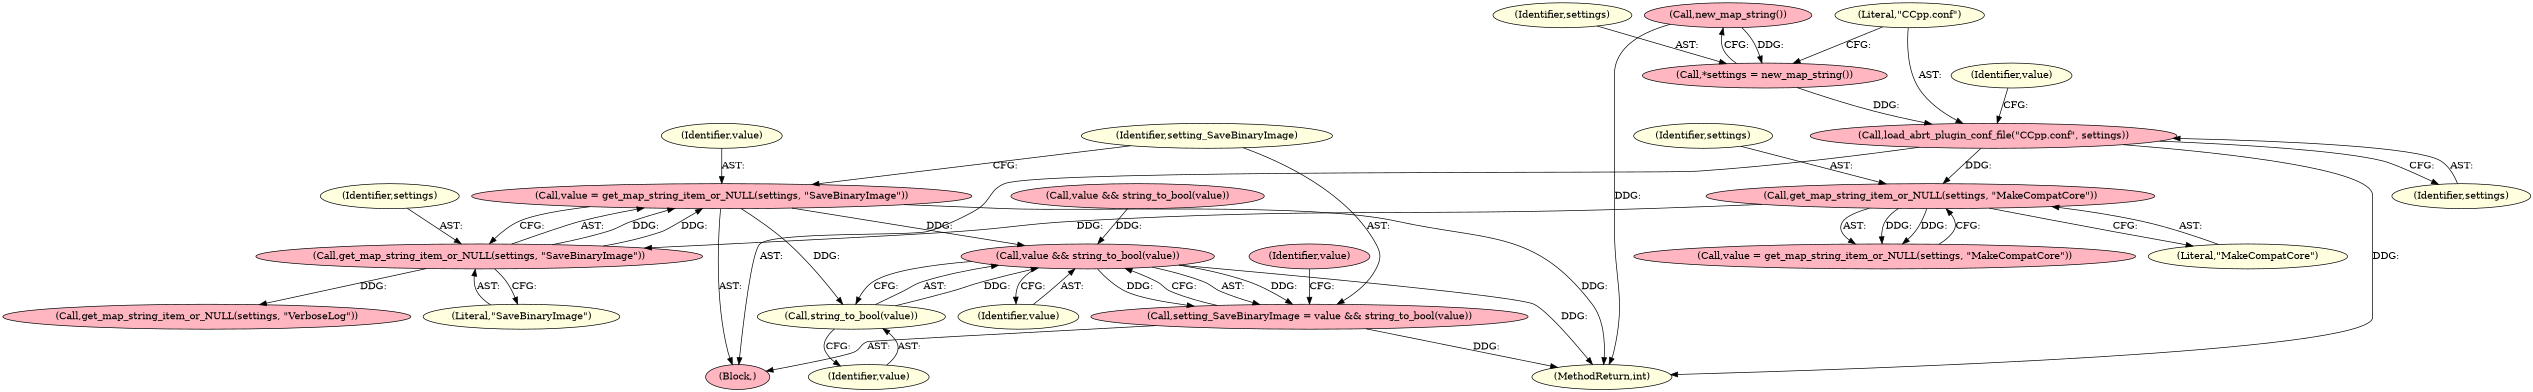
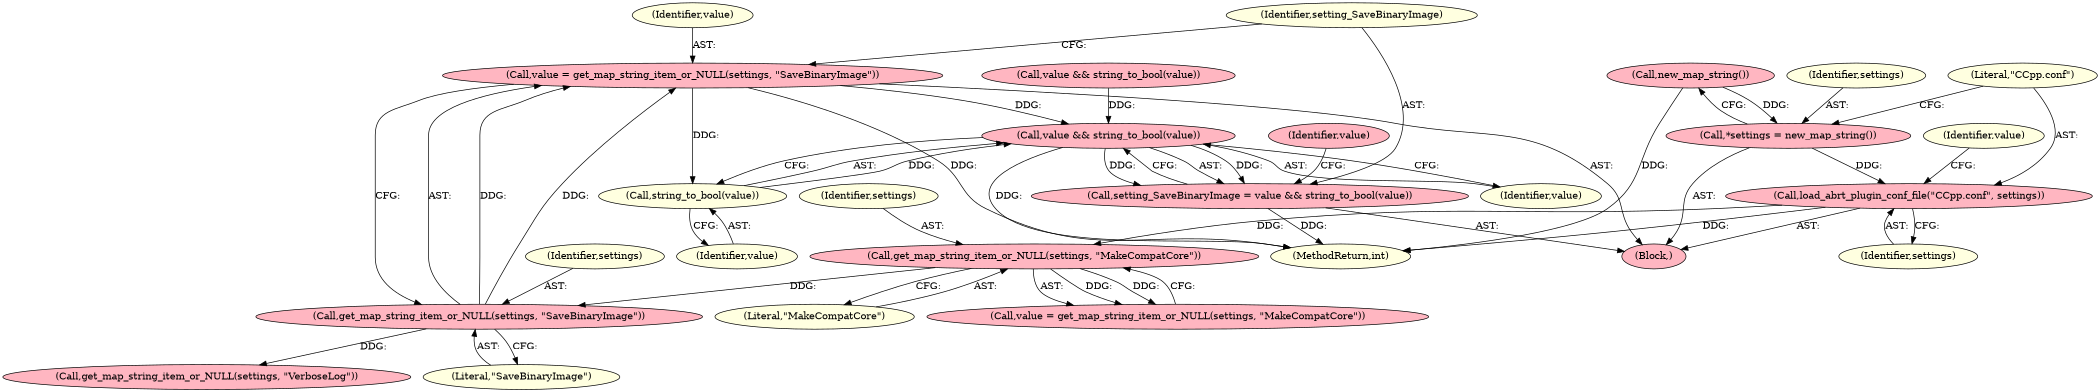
  digraph {
    node [fillcolor=lightyellow style=filled]
    n1 [fillcolor=lightpink label="(Call,value = get_map_string_item_or_NULL(settings, \"SaveBinaryImage\"))"]
    n2 [fillcolor=lightpink label="(Call,get_map_string_item_or_NULL(settings, \"SaveBinaryImage\"))"]
    n3 [fillcolor=lightpink label="(Call,value && string_to_bool(value))"]
    n4 [label="(Call,string_to_bool(value))"]
    n5 [fillcolor=lightpink label="(Block,)"]
    n6 [label="(MethodReturn,int)"]
    n7 [fillcolor=lightpink label="(Call,get_map_string_item_or_NULL(settings, \"VerboseLog\"))"]
    n8 [label="(Literal,\"SaveBinaryImage\")"]
    n9 [fillcolor=lightpink label="(Call,setting_SaveBinaryImage = value && string_to_bool(value))"]
    n10 [label="(Identifier,value)"]
    n11 [label="(Identifier,value)"]
    n12 [fillcolor=lightpink label="(Call,get_map_string_item_or_NULL(settings, \"MakeCompatCore\"))"]
    n13 [fillcolor=lightpink label="(Call,value = get_map_string_item_or_NULL(settings, \"MakeCompatCore\"))"]
    n14 [label="(Literal,\"MakeCompatCore\")"]
    n15 [fillcolor=lightpink label="(Call,load_abrt_plugin_conf_file(\"CCpp.conf\", settings))"]
    n16 [label="(Identifier,settings)"]
    n17 [fillcolor=lightpink label="(Call,*settings = new_map_string())"]
    n18 [fillcolor=lightpink label="(Call,new_map_string())"]
    n19 [label="(Identifier,settings)"]
    n20 [fillcolor=lightpink label="(Call,value && string_to_bool(value))"]
    n21 [label="(Identifier,settings)"]
    n22 [fillcolor=lightpink label="(Identifier,value)"]
    n23 [label="(Identifier,value)"]
    n24 [label="(Identifier,value)"]
    n25 [label="(Identifier,setting_SaveBinaryImage)"]
    n26 [label="(Identifier,settings)"]
    n27 [label="(Literal,\"CCpp.conf\")"]
    n1 -> n2 [label="CFG: "]
    n1 -> n3 [label="DDG: "]
    n1 -> n4 [label="DDG: "]
    n1 -> n5 [label="AST: "]
    n1 -> n6 [label="DDG: "]
    n2 -> n1 [label="AST: "]
    n2 -> n1 [label="DDG: "]
    n2 -> n1 [label="DDG: "]
    n2 -> n7 [label="DDG: "]
    n2 -> n8 [label="CFG: "]
    n3 -> n4 [label="CFG: "]
    n3 -> n6 [label="DDG: "]
    n3 -> n9 [label="AST: "]
    n3 -> n9 [label="DDG: "]
    n3 -> n9 [label="DDG: "]
    n3 -> n10 [label="CFG: "]
    n4 -> n3 [label="AST: "]
    n4 -> n3 [label="DDG: "]
    n4 -> n11 [label="CFG: "]
    n8 -> n2 [label="AST: "]
    n9 -> n3 [label="CFG: "]
    n9 -> n5 [label="AST: "]
    n9 -> n6 [label="DDG: "]
    n10 -> n3 [label="AST: "]
    n11 -> n4 [label="AST: "]
    n12 -> n2 [label="DDG: "]
    n12 -> n13 [label="AST: "]
    n12 -> n13 [label="DDG: "]
    n12 -> n13 [label="DDG: "]
    n12 -> n14 [label="CFG: "]
    n13 -> n12 [label="CFG: "]
    n14 -> n12 [label="AST: "]
    n15 -> n5 [label="AST: "]
    n15 -> n6 [label="DDG: "]
    n15 -> n12 [label="DDG: "]
    n15 -> n16 [label="CFG: "]
    n16 -> n15 [label="AST: "]
+   n17 -> n5 [label="AST: "]
    n17 -> n15 [label="DDG: "]
    n17 -> n18 [label="CFG: "]
    n18 -> n6 [label="DDG: "]
    n18 -> n17 [label="DDG: "]
    n19 -> n17 [label="AST: "]
    n20 -> n3 [label="DDG: "]
    n21 -> n12 [label="AST: "]
    n22 -> n9 [label="CFG: "]
    n23 -> n1 [label="AST: "]
    n24 -> n15 [label="CFG: "]
    n25 -> n1 [label="CFG: "]
    n25 -> n9 [label="AST: "]
    n26 -> n2 [label="AST: "]
    n27 -> n15 [label="AST: "]
    n27 -> n17 [label="CFG: "]
  }
